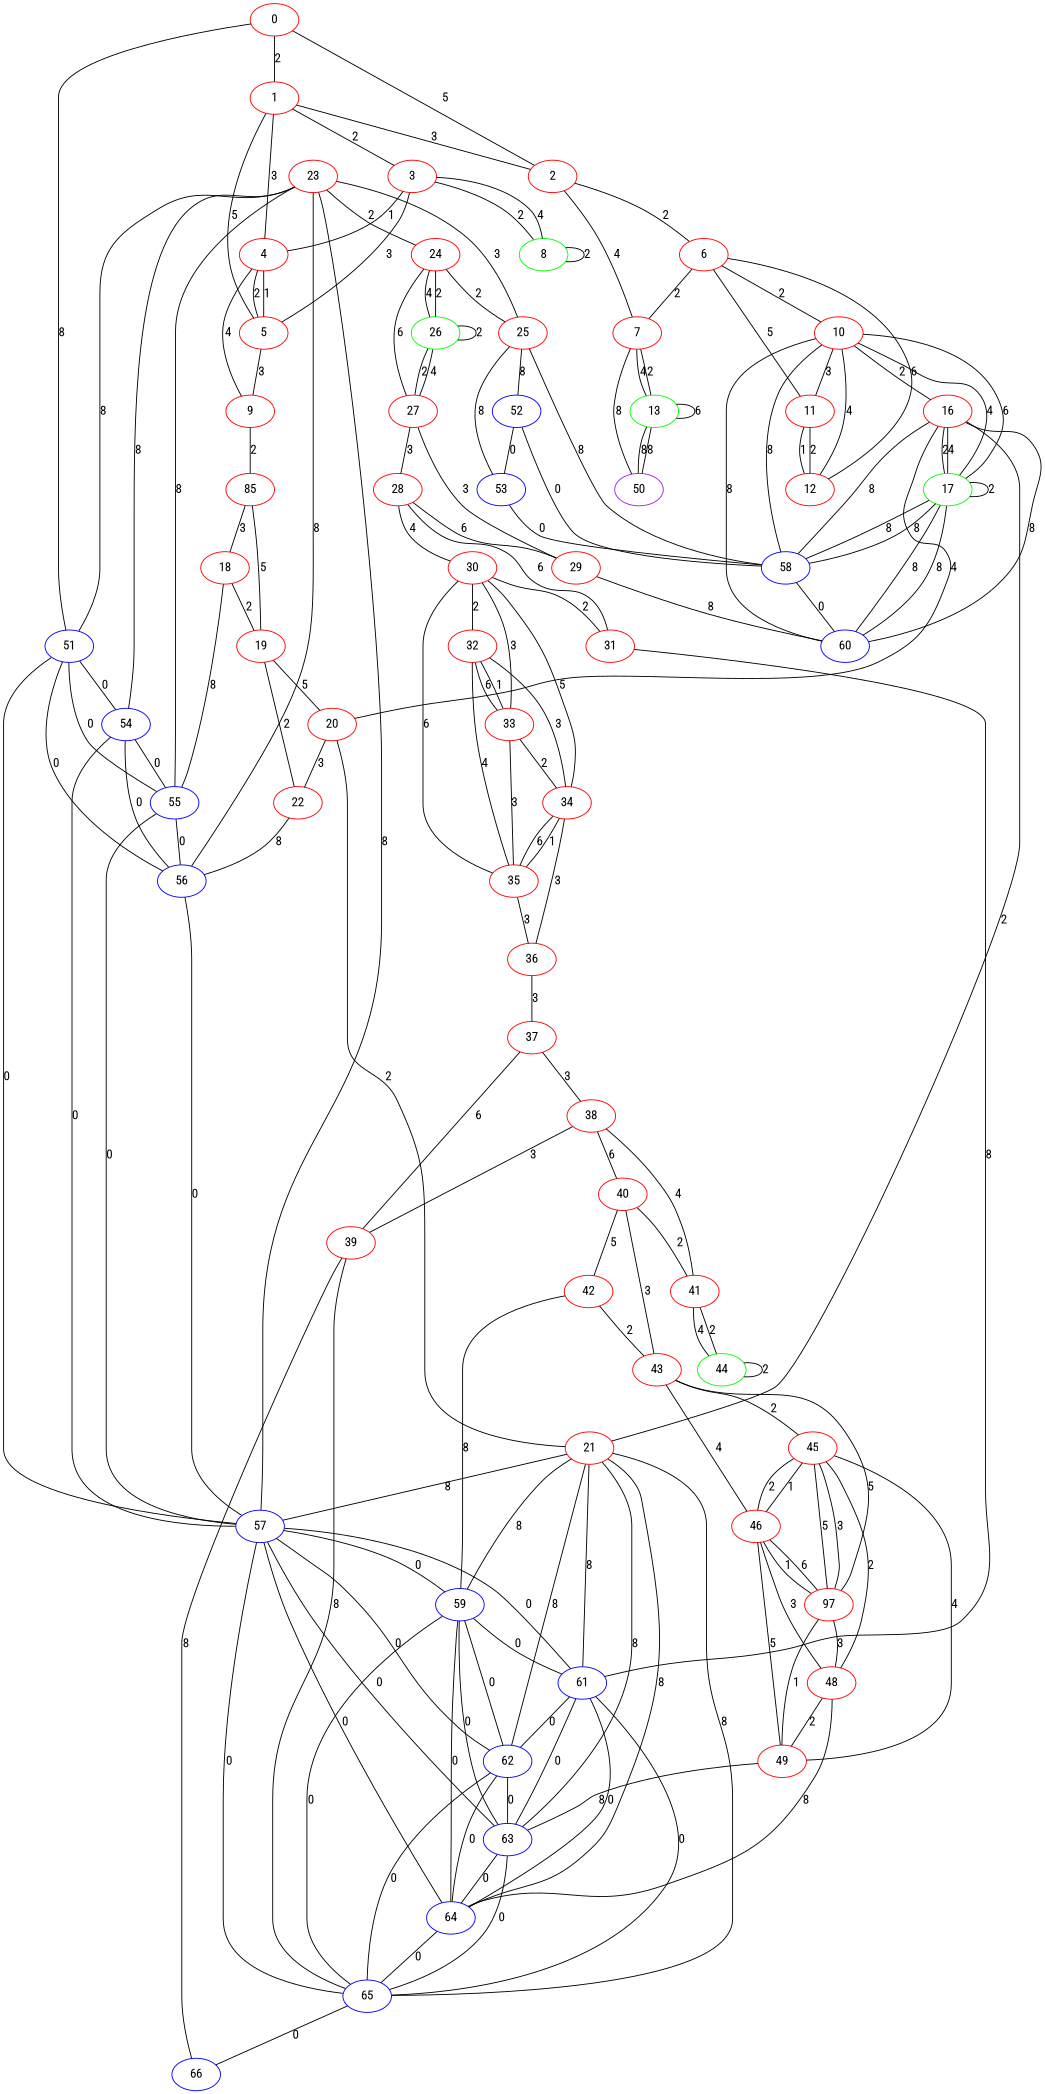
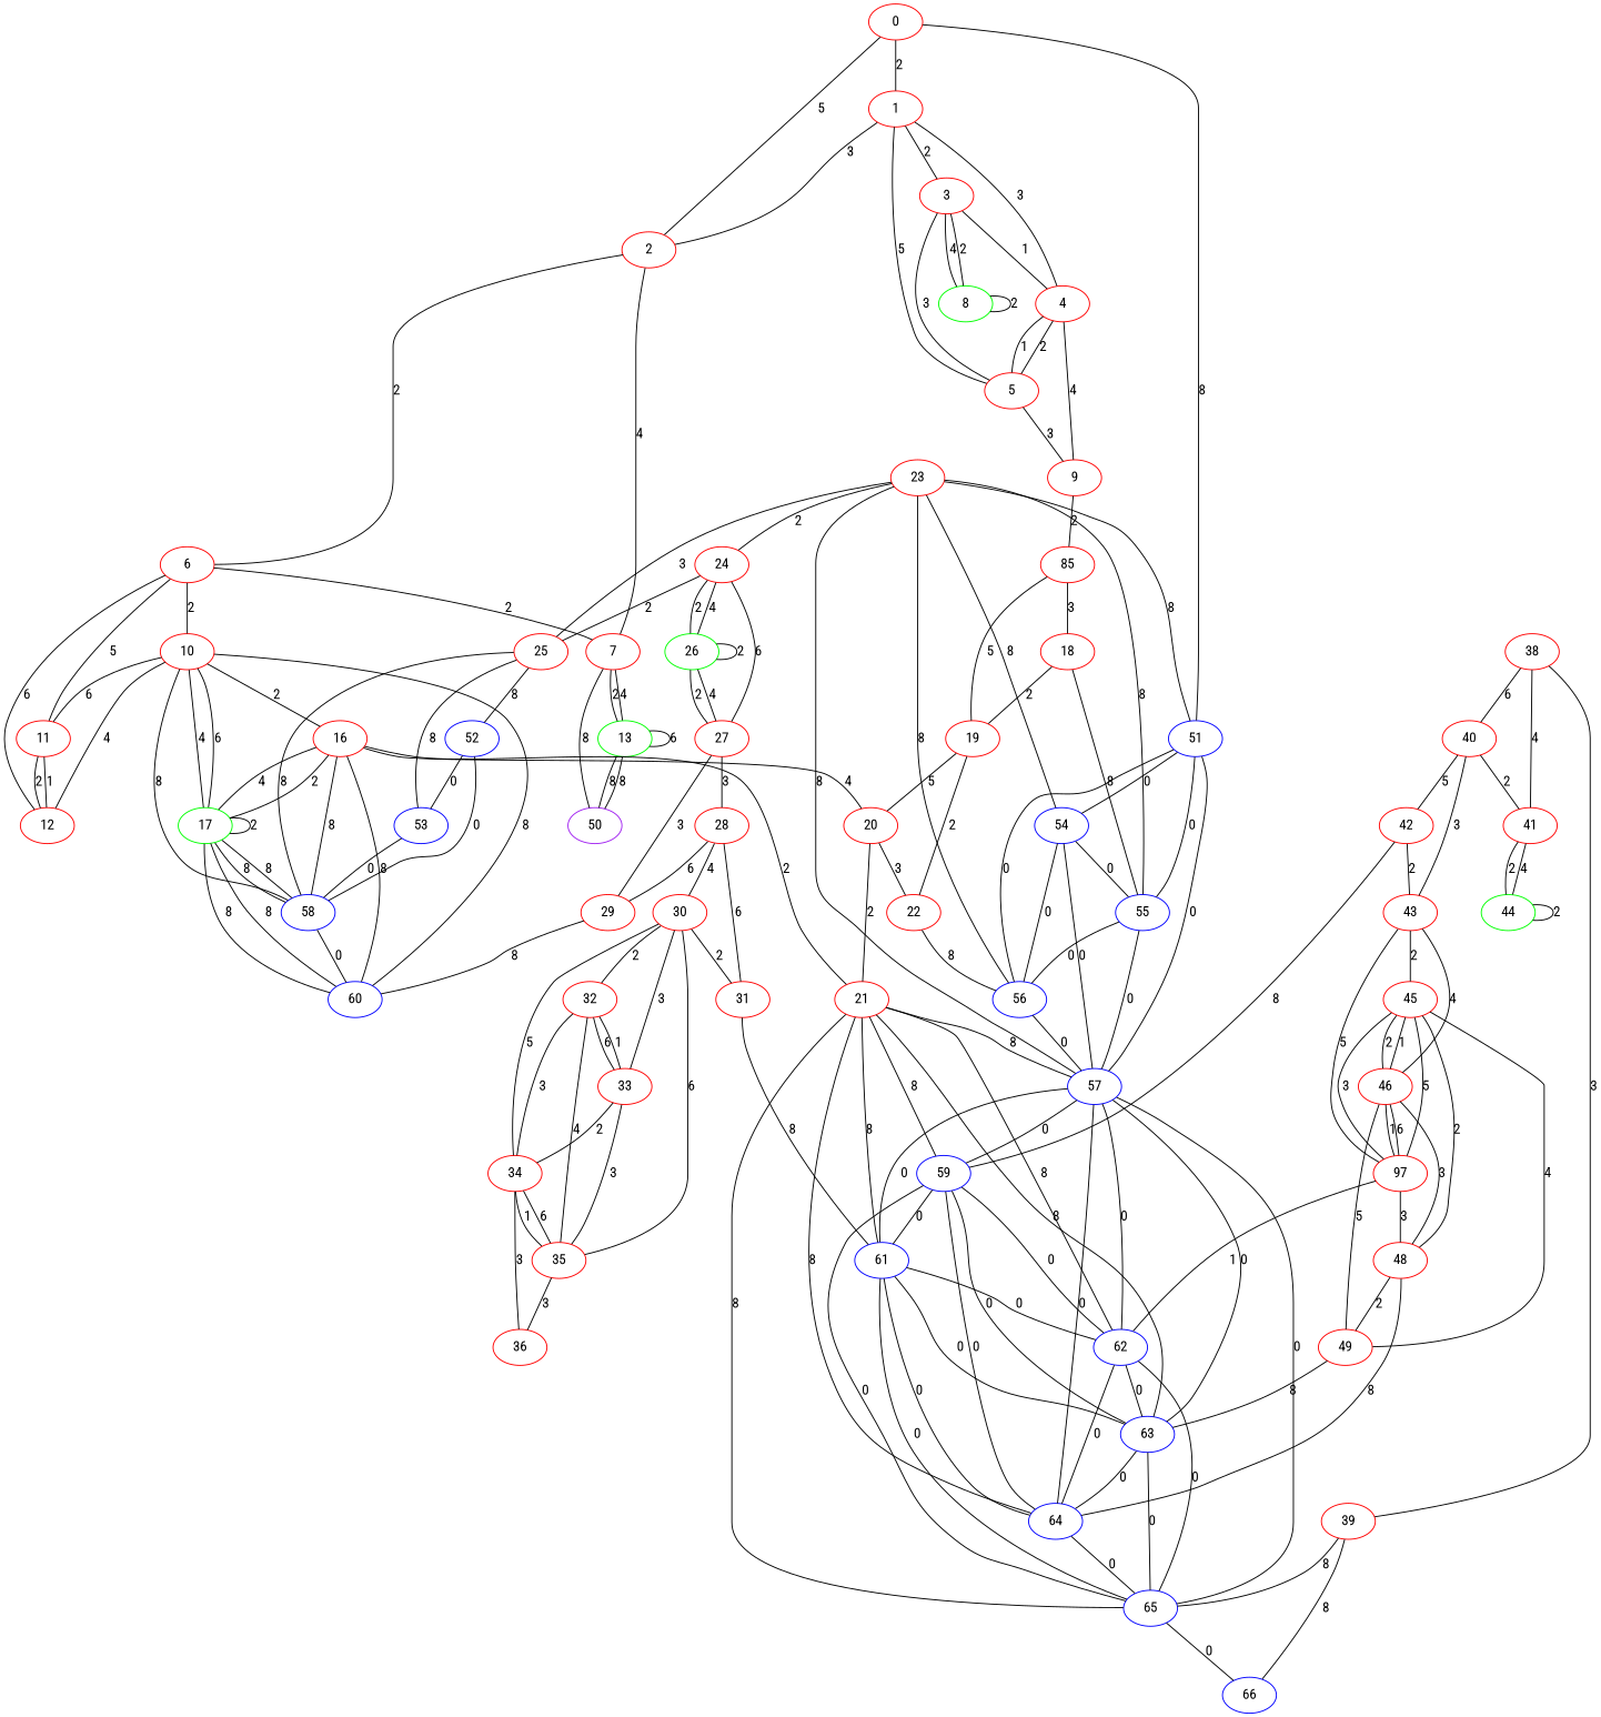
  graph {
    fontname="Roboto Condensed"
    node [color=red fontname="Roboto Condensed" weight=1]
    edge [fontname="Roboto Condensed"]
    0
    1
    2
    51 [color=blue weight=3]
    3
    4
    5
    6
    7
    54 [color=blue weight=3]
    55 [color=blue weight=3]
    57 [color=blue weight=3]
    56 [color=blue weight=3]
    8 [color=green weight=2]
    9
    10
    11
    12
    13 [color=green weight=2]
    50 [color=purple weight=4]
    n21 [label=85]
    16
    17 [color=green weight=2]
    58 [color=blue weight=3]
    60 [color=blue weight=3]
    18
    19
    20
    21
    22
    59 [color=blue weight=3]
    61 [color=blue weight=3]
    62 [color=blue weight=3]
    63 [color=blue weight=3]
    64 [color=blue weight=3]
    65 [color=blue weight=3]
    66 [color=blue weight=3]
    23
    24
    25
    26 [color=green weight=2]
    27
    52 [color=blue weight=3]
    53 [color=blue weight=3]
    28
    29
    30
    31
    32
    33
    34
    35
    36
-   37
    38
    39
    40
    41
    42
    43
    44 [color=green weight=2]
    45
    46
    n64 [label=97]
    48
    49
    0 -- 1 [label=2]
    0 -- 2 [label=5]
    0 -- 51 [label=8]
    1 -- 2 [label=3]
    1 -- 3 [label=2]
    1 -- 4 [label=3]
    1 -- 5 [label=5]
    2 -- 6 [label=2]
    2 -- 7 [label=4]
    51 -- 54 [label=0]
    51 -- 55 [label=0]
    51 -- 57 [label=0]
    51 -- 56 [label=0]
    3 -- 4 [label=1]
    3 -- 5 [label=3]
    3 -- 8 [label=4]
    3 -- 8 [label=2]
    4 -- 5 [label=1]
    4 -- 5 [label=2]
    4 -- 9 [label=4]
    5 -- 9 [label=3]
    6 -- 7 [label=2]
    6 -- 10 [label=2]
    6 -- 11 [label=5]
    6 -- 12 [label=6]
    7 -- 13 [label=4]
    7 -- 13 [label=2]
    7 -- 50 [label=8]
    54 -- 55 [label=0]
    54 -- 57 [label=0]
    54 -- 56 [label=0]
    55 -- 57 [label=0]
    55 -- 56 [label=0]
    57 -- 59 [label=0]
    57 -- 61 [label=0]
    57 -- 62 [label=0]
    57 -- 63 [label=0]
    57 -- 64 [label=0]
    57 -- 65 [label=0]
    56 -- 57 [label=0]
    8 -- 8 [label=2]
    9 -- n21 [label=2]
-   10 -- 11 [label=3]
+   10 -- 11 [label=6]
    10 -- 12 [label=4]
    10 -- 16 [label=2]
    10 -- 17 [label=4]
    10 -- 17 [label=6]
    10 -- 58 [label=8]
    10 -- 60 [label=8]
    11 -- 12 [label=2]
    11 -- 12 [label=1]
    13 -- 13 [label=6]
    13 -- 50 [label=8]
    13 -- 50 [label=8]
    n21 -- 18 [label=3]
    n21 -- 19 [label=5]
    16 -- 17 [label=2]
    16 -- 17 [label=4]
    16 -- 58 [label=8]
    16 -- 60 [label=8]
    16 -- 20 [label=4]
    16 -- 21 [label=2]
    17 -- 17 [label=2]
    17 -- 58 [label=8]
    17 -- 58 [label=8]
    17 -- 60 [label=8]
    17 -- 60 [label=8]
    58 -- 60 [label=0]
    18 -- 55 [label=8]
    18 -- 19 [label=2]
    19 -- 20 [label=5]
    19 -- 22 [label=2]
    20 -- 21 [label=2]
    20 -- 22 [label=3]
    21 -- 57 [label=8]
    21 -- 59 [label=8]
    21 -- 61 [label=8]
    21 -- 62 [label=8]
    21 -- 63 [label=8]
    21 -- 64 [label=8]
    21 -- 65 [label=8]
    22 -- 56 [label=8]
    59 -- 61 [label=0]
    59 -- 62 [label=0]
    59 -- 63 [label=0]
    59 -- 64 [label=0]
    59 -- 65 [label=0]
    61 -- 62 [label=0]
    61 -- 63 [label=0]
    61 -- 64 [label=0]
    61 -- 65 [label=0]
    62 -- 63 [label=0]
    62 -- 64 [label=0]
    62 -- 65 [label=0]
    63 -- 64 [label=0]
    63 -- 65 [label=0]
    64 -- 65 [label=0]
    65 -- 66 [label=0]
    23 -- 51 [label=8]
    23 -- 54 [label=8]
    23 -- 55 [label=8]
    23 -- 57 [label=8]
    23 -- 56 [label=8]
    23 -- 24 [label=2]
    23 -- 25 [label=3]
    24 -- 25 [label=2]
    24 -- 26 [label=2]
    24 -- 26 [label=4]
    24 -- 27 [label=6]
    25 -- 58 [label=8]
    25 -- 52 [label=8]
    25 -- 53 [label=8]
    26 -- 26 [label=2]
    26 -- 27 [label=4]
    26 -- 27 [label=2]
    27 -- 28 [label=3]
    27 -- 29 [label=3]
    52 -- 58 [label=0]
    52 -- 53 [label=0]
    53 -- 58 [label=0]
    28 -- 29 [label=6]
    28 -- 30 [label=4]
    28 -- 31 [label=6]
    29 -- 60 [label=8]
    30 -- 31 [label=2]
    30 -- 32 [label=2]
    30 -- 33 [label=3]
    30 -- 34 [label=5]
    30 -- 35 [label=6]
    31 -- 61 [label=8]
    32 -- 33 [label=6]
    32 -- 33 [label=1]
    32 -- 34 [label=3]
    32 -- 35 [label=4]
    33 -- 34 [label=2]
    33 -- 35 [label=3]
    34 -- 35 [label=6]
    34 -- 35 [label=1]
    34 -- 36 [label=3]
    35 -- 36 [label=3]
-   36 -- 37 [label=3]
-   37 -- 38 [label=3]
-   37 -- 39 [label=6]
    38 -- 39 [label=3]
    38 -- 40 [label=6]
    38 -- 41 [label=4]
    39 -- 65 [label=8]
    39 -- 66 [label=8]
    40 -- 41 [label=2]
    40 -- 42 [label=5]
    40 -- 43 [label=3]
    41 -- 44 [label=4]
    41 -- 44 [label=2]
    42 -- 59 [label=8]
    42 -- 43 [label=2]
    43 -- 45 [label=2]
    43 -- 46 [label=4]
    43 -- n64 [label=5]
    44 -- 44 [label=2]
    45 -- 46 [label=2]
    45 -- 46 [label=1]
    45 -- n64 [label=3]
    45 -- n64 [label=5]
    45 -- 48 [label=2]
    45 -- 49 [label=4]
    46 -- n64 [label=1]
    46 -- n64 [label=6]
    46 -- 48 [label=3]
    46 -- 49 [label=5]
    n64 -- 48 [label=3]
-   n64 -- 49 [label=1]
+   n64 -- 62 [label=1]
    48 -- 64 [label=8]
    48 -- 49 [label=2]
    49 -- 63 [label=8]
  }
